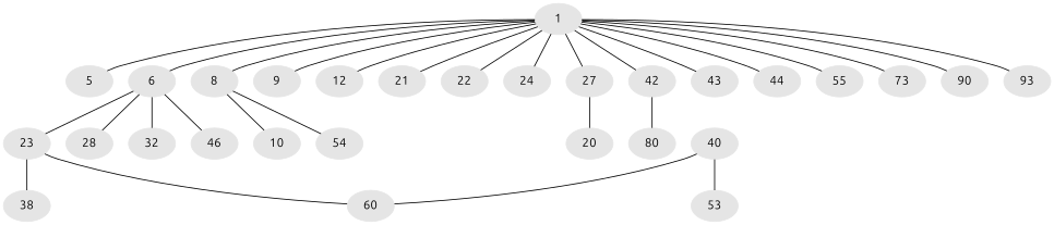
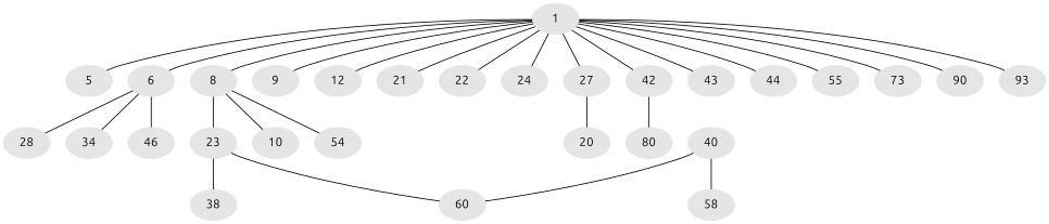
  graph {
    fontname=Ubuntu
    node [color=gray90 fontname=Ubuntu style=filled]
    edge [fontname=Ubuntu]
    1 [super="+2+4+3+99+96"]
    5 [super="+26"]
    6 [super="+19+70+77+82+18+47"]
    8 [super="+11+16+74+64"]
    9
    12 [super="+76"]
    21 [super="+67+37"]
    22
    24 [super="+52+68+32"]
    27
    42
    43 [super="+57+100"]
    n13 [label=44 super="+65"]
    n14 [label=55 super="+62"]
    73
    90
    93
    23 [super="+33+25+29+55"]
    28 [super="+30+69"]
-   34 [label=32]
+   34
    46 [super="+81"]
    10 [super="+86+17+66"]
    54
    20 [super="+101+39+31"]
    80 [super="+98"]
    38
    60
    40 [super="+51+41"]
-   58 [label=53]
+   58
    1 -- 5
    1 -- 6
    1 -- 8
    1 -- 9
    1 -- 12
    1 -- 21
    1 -- 22
    1 -- 24
    1 -- 27
    1 -- 42
    1 -- 43
    1 -- n13
    1 -- n14
    1 -- 73
    1 -- 90
    1 -- 93
-   6 -- 23
+   8 -- 23
    6 -- 28
    6 -- 34
    6 -- 46
    8 -- 10
    8 -- 54
    27 -- 20
    42 -- 80
    23 -- 38
    23 -- 60
    40 -- 60
    40 -- 58
  }
